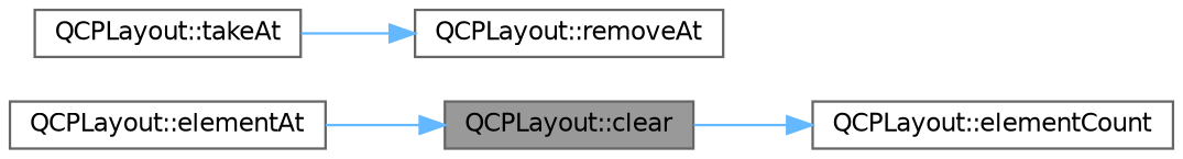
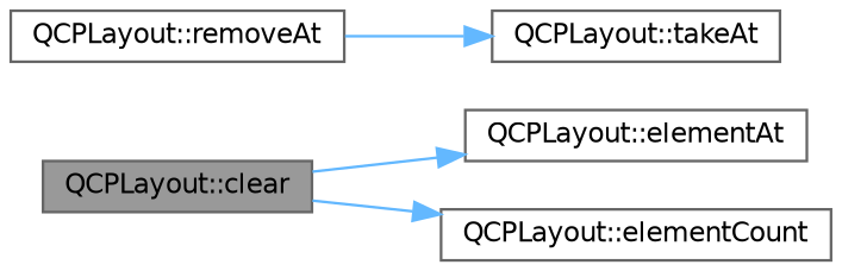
  digraph {
    rankdir=LR
    node [color=grey40 fillcolor=white fontname=Helvetica fontsize=10 shape=box style=filled]
    edge [color=steelblue1 fontname=Helvetica fontsize=10 labelfontname=Helvetica labelfontsize=10 style=solid]
    n1 [color=gray40 fillcolor=grey60 fontcolor=black height=0.2 label="QCPLayout::clear" width=0.4]
    n2 [height=0.2 label="QCPLayout::elementAt" width=0.4]
    n3 [height=0.2 label="QCPLayout::elementCount" width=0.4]
    n4 [height=0.2 label="QCPLayout::removeAt" width=0.4]
    n5 [height=0.2 label="QCPLayout::takeAt" width=0.4]
-   n2 -> n1
+   n1 -> n2
    n1 -> n3
-   n5 -> n4
+   n4 -> n5
  }
